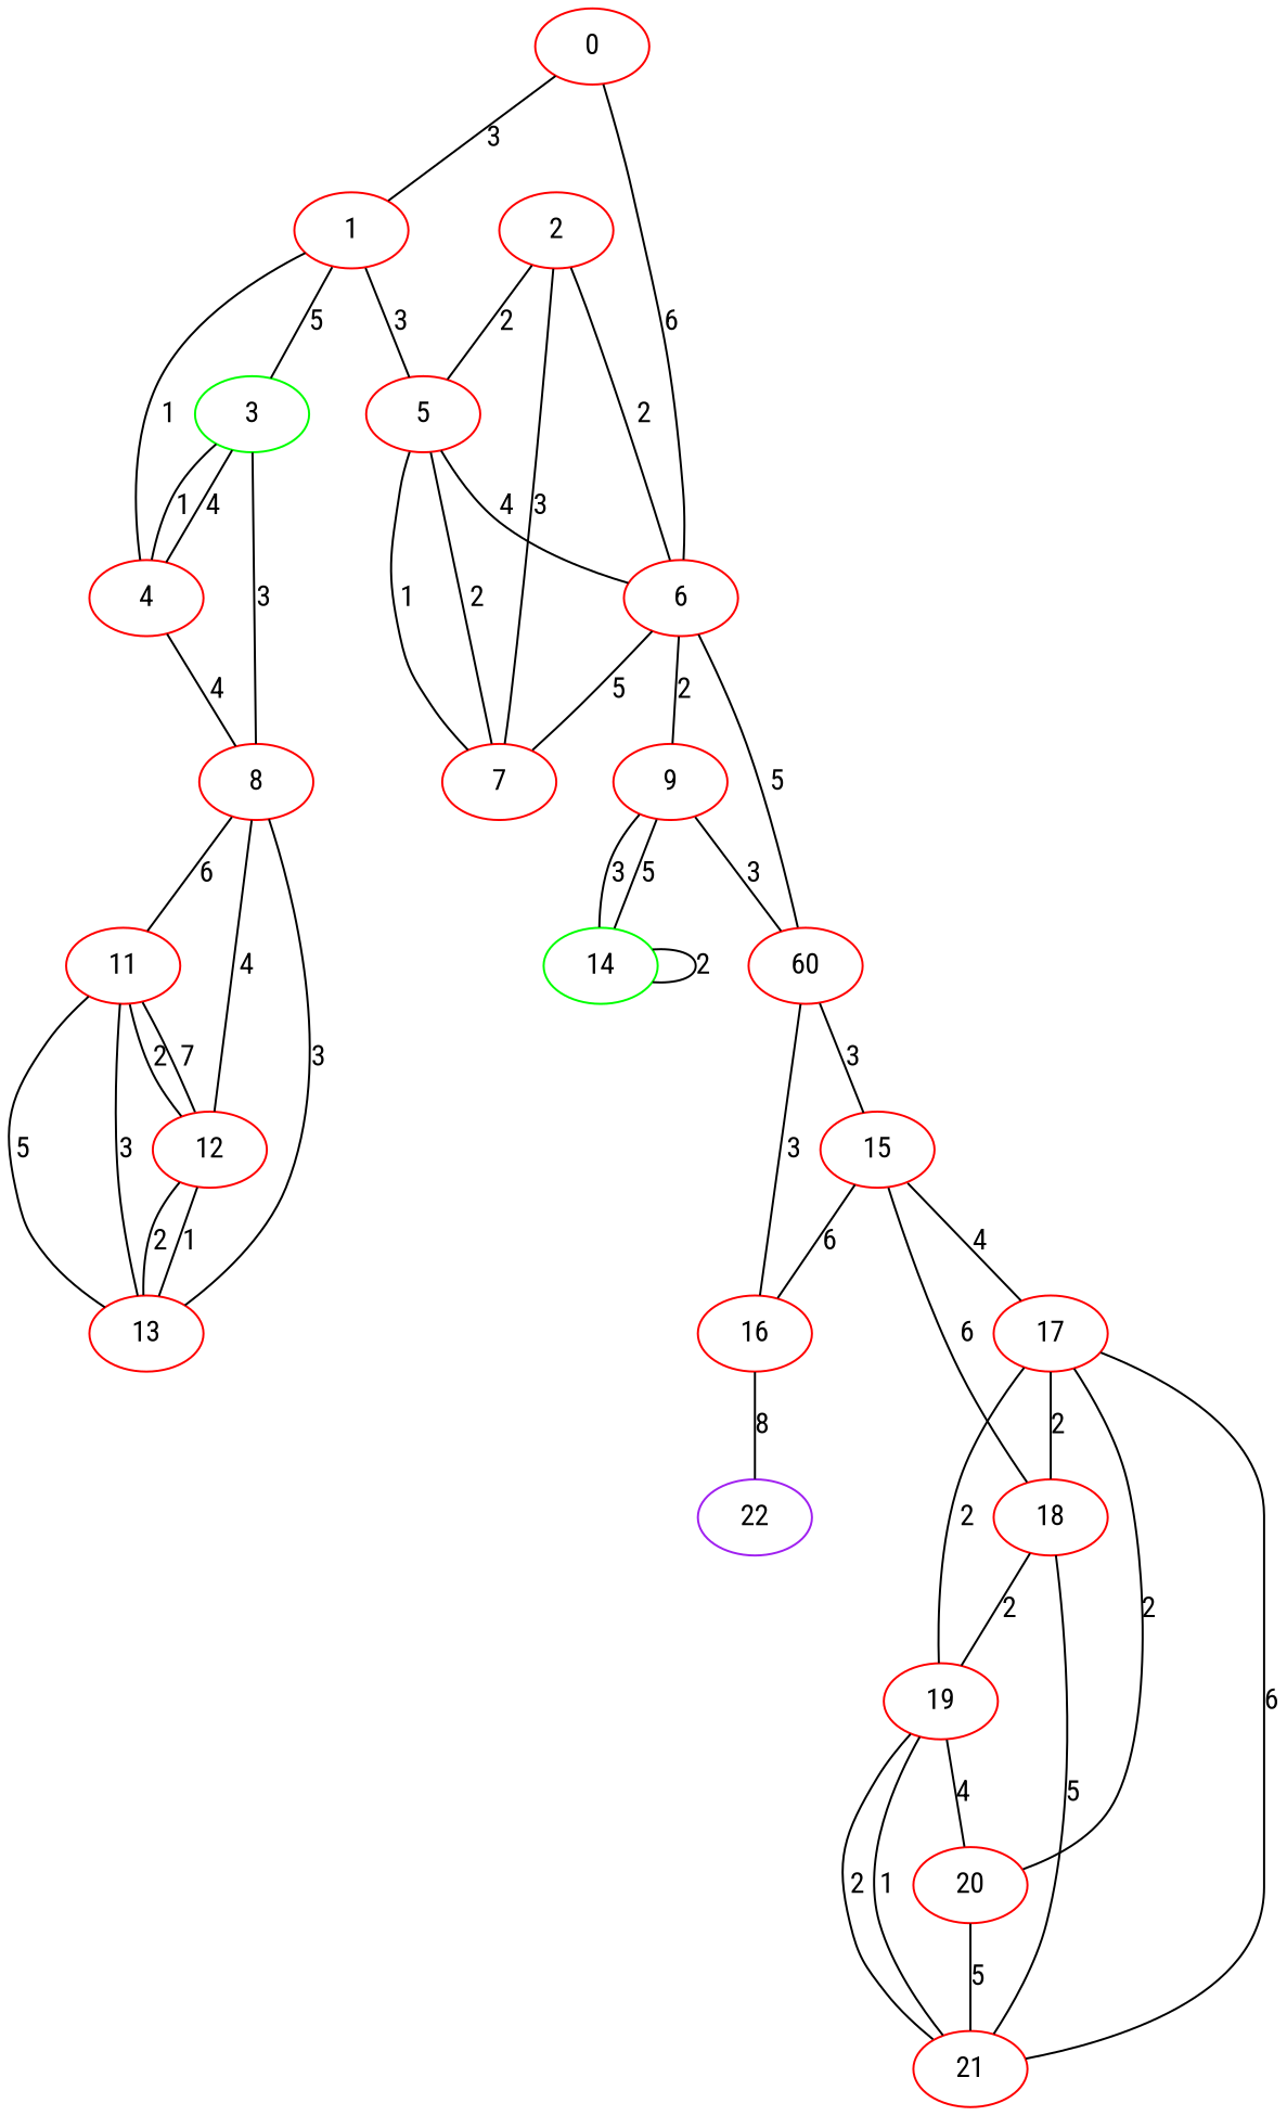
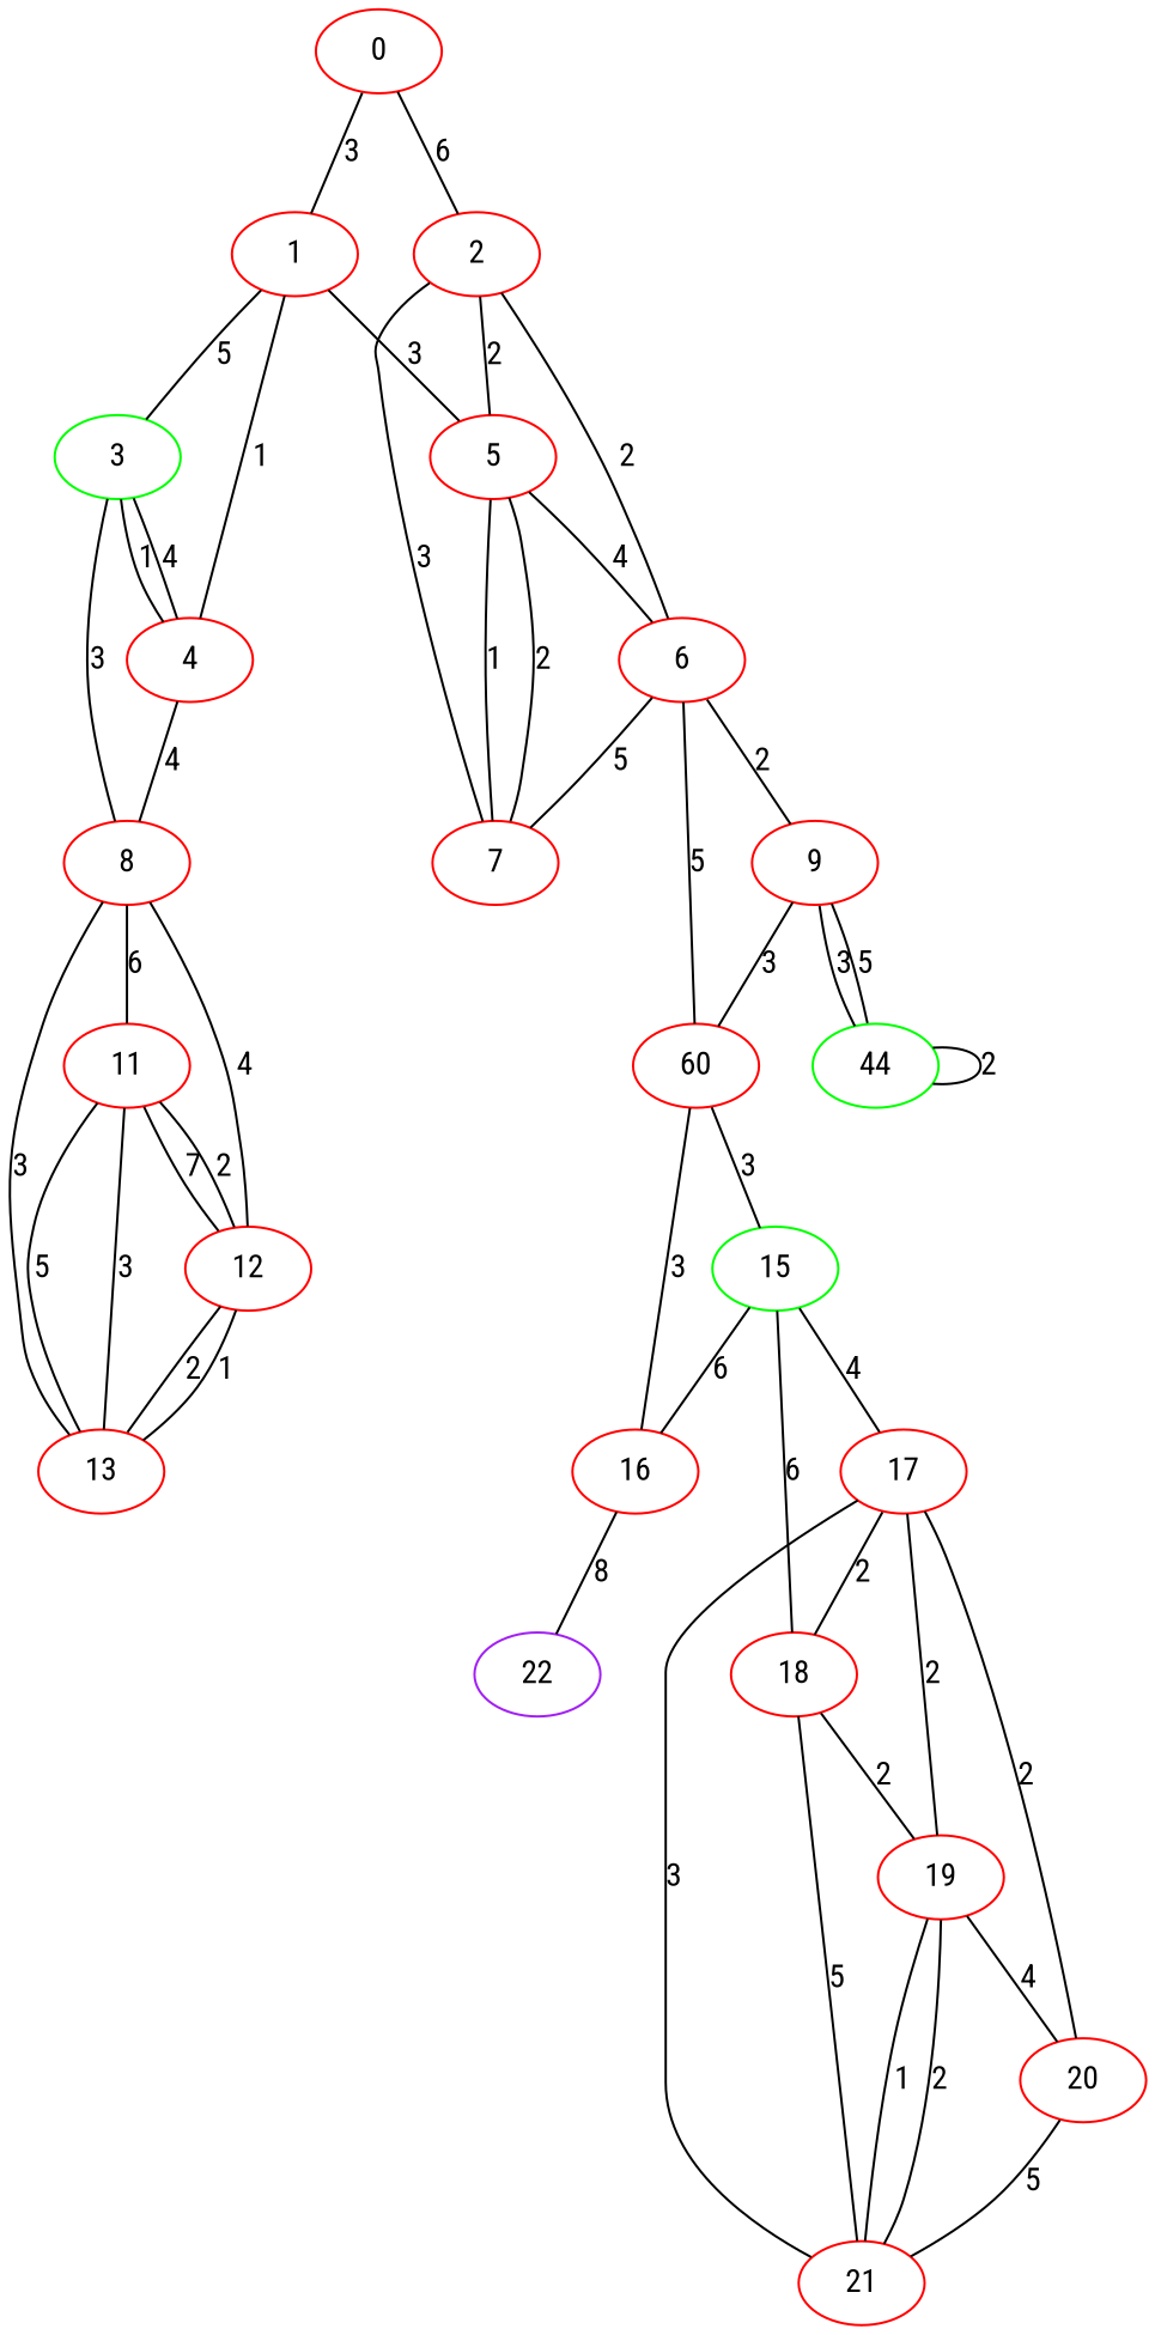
  graph {
    fontname="Roboto Condensed"
    node [color=red fontname="Roboto Condensed" weight=1]
    edge [fontname="Roboto Condensed"]
    0
    1
    2
    3 [color=green weight=2]
    4
    5
    6
    7
    8
    9
    n11 [label=60]
    11
    12
    13
-   14 [color=green weight=2]
-   15
+   14 [color=green weight=2 label=44]
+   15 [color=green]
    16
    17
    18
    22 [color=purple weight=4]
    19
    20
    21
    0 -- 1 [label=3]
-   0 -- 6 [label=6]
+   0 -- 2 [label=6]
    1 -- 3 [label=5]
    1 -- 4 [label=1]
    1 -- 5 [label=3]
    2 -- 5 [label=2]
    2 -- 6 [label=2]
    2 -- 7 [label=3]
    3 -- 4 [label=1]
    3 -- 4 [label=4]
    3 -- 8 [label=3]
    4 -- 8 [label=4]
    5 -- 6 [label=4]
    5 -- 7 [label=1]
    5 -- 7 [label=2]
    6 -- 7 [label=5]
    6 -- 9 [label=2]
    6 -- n11 [label=5]
    8 -- 11 [label=6]
    8 -- 12 [label=4]
    8 -- 13 [label=3]
    9 -- n11 [label=3]
    9 -- 14 [label=3]
    9 -- 14 [label=5]
    n11 -- 15 [label=3]
    n11 -- 16 [label=3]
    11 -- 12 [label=7]
    11 -- 12 [label=2]
    11 -- 13 [label=5]
    11 -- 13 [label=3]
    12 -- 13 [label=2]
    12 -- 13 [label=1]
    14 -- 14 [label=2]
    15 -- 16 [label=6]
    15 -- 17 [label=4]
    15 -- 18 [label=6]
    16 -- 22 [label=8]
    17 -- 18 [label=2]
    17 -- 19 [label=2]
    17 -- 20 [label=2]
-   17 -- 21 [label=6]
+   17 -- 21 [label=3]
    18 -- 19 [label=2]
    18 -- 21 [label=5]
    19 -- 20 [label=4]
    19 -- 21 [label=1]
    19 -- 21 [label=2]
    20 -- 21 [label=5]
  }
